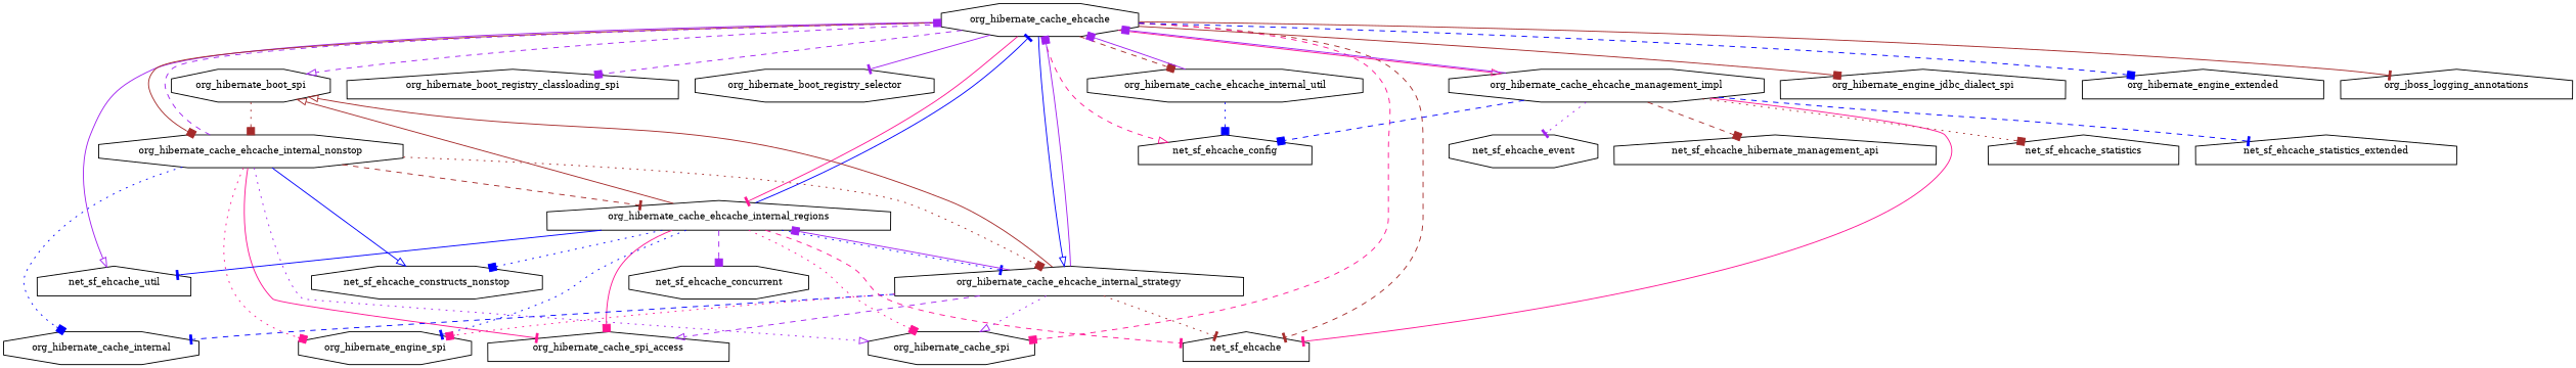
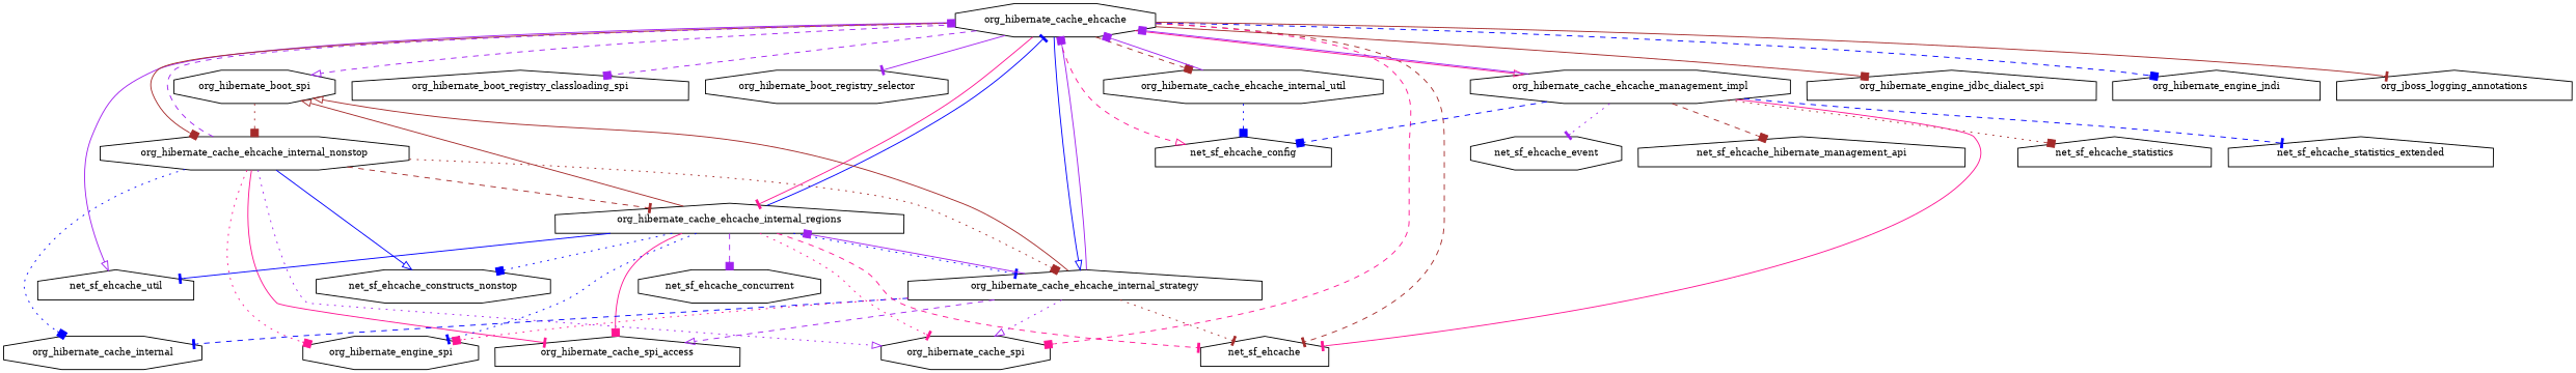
  digraph {
    node [fontsize=10.0 shape=house]
    edge [arrowhead=box color=purple style=solid]
    org_hibernate_cache_ehcache [shape=octagon]
    net_sf_ehcache
    net_sf_ehcache_config
    net_sf_ehcache_util
    org_hibernate_boot_registry_classloading_spi
    org_hibernate_boot_registry_selector [shape=octagon]
    org_hibernate_boot_spi [shape=octagon]
    org_hibernate_cache_ehcache_internal_nonstop [shape=octagon]
    org_hibernate_cache_ehcache_internal_regions
    org_hibernate_cache_ehcache_internal_strategy
    org_hibernate_cache_ehcache_internal_util [shape=octagon]
    org_hibernate_cache_ehcache_management_impl [shape=octagon]
    org_hibernate_cache_spi [shape=octagon]
    org_hibernate_engine_jdbc_dialect_spi
-   org_hibernate_engine_jndi [label=org_hibernate_engine_extended]
+   org_hibernate_engine_jndi
    org_jboss_logging_annotations
    net_sf_ehcache_constructs_nonstop [shape=octagon]
    org_hibernate_cache_internal [shape=octagon]
    org_hibernate_cache_spi_access
    org_hibernate_engine_spi [shape=octagon]
    net_sf_ehcache_concurrent [shape=octagon]
    net_sf_ehcache_event [shape=octagon]
    net_sf_ehcache_hibernate_management_api
    net_sf_ehcache_statistics
    net_sf_ehcache_statistics_extended
    org_hibernate_cache_ehcache -> net_sf_ehcache [arrowhead=tee color=brown style=dashed]
    org_hibernate_cache_ehcache -> net_sf_ehcache_config [arrowhead=onormal color=deeppink style=dashed]
    org_hibernate_cache_ehcache -> net_sf_ehcache_util [arrowhead=onormal]
    org_hibernate_cache_ehcache -> org_hibernate_boot_registry_classloading_spi [style=dashed]
    org_hibernate_cache_ehcache -> org_hibernate_boot_registry_selector [arrowhead=tee]
    org_hibernate_cache_ehcache -> org_hibernate_boot_spi [arrowhead=onormal style=dashed]
    org_hibernate_cache_ehcache -> org_hibernate_cache_ehcache_internal_nonstop [color=brown]
    org_hibernate_cache_ehcache -> org_hibernate_cache_ehcache_internal_regions [arrowhead=tee color=deeppink]
    org_hibernate_cache_ehcache -> org_hibernate_cache_ehcache_internal_strategy [arrowhead=onormal color=blue]
    org_hibernate_cache_ehcache -> org_hibernate_cache_ehcache_internal_util [color=brown style=dashed]
    org_hibernate_cache_ehcache -> org_hibernate_cache_ehcache_management_impl [arrowhead=onormal color=deeppink]
    org_hibernate_cache_ehcache -> org_hibernate_cache_spi [color=deeppink style=dashed]
    org_hibernate_cache_ehcache -> org_hibernate_engine_jdbc_dialect_spi [color=brown]
    org_hibernate_cache_ehcache -> org_hibernate_engine_jndi [color=blue style=dashed]
    org_hibernate_cache_ehcache -> org_jboss_logging_annotations [arrowhead=tee color=brown]
    org_hibernate_boot_spi -> org_hibernate_cache_ehcache_internal_nonstop [color=brown style=dotted]
    org_hibernate_cache_ehcache_internal_nonstop -> org_hibernate_cache_ehcache [style=dashed]
    org_hibernate_cache_ehcache_internal_nonstop -> org_hibernate_cache_ehcache_internal_regions [arrowhead=tee color=brown style=dashed]
    org_hibernate_cache_ehcache_internal_nonstop -> org_hibernate_cache_ehcache_internal_strategy [color=brown style=dotted]
    org_hibernate_cache_ehcache_internal_nonstop -> org_hibernate_cache_spi [arrowhead=onormal style=dotted]
    org_hibernate_cache_ehcache_internal_nonstop -> net_sf_ehcache_constructs_nonstop [arrowhead=onormal color=blue]
    org_hibernate_cache_ehcache_internal_nonstop -> org_hibernate_cache_internal [color=blue style=dotted]
    org_hibernate_cache_ehcache_internal_nonstop -> org_hibernate_cache_spi_access [arrowhead=tee color=deeppink]
    org_hibernate_cache_ehcache_internal_nonstop -> org_hibernate_engine_spi [color=deeppink style=dotted]
    org_hibernate_cache_ehcache_internal_regions -> org_hibernate_cache_ehcache [arrowhead=tee color=blue]
    org_hibernate_cache_ehcache_internal_regions -> net_sf_ehcache [arrowhead=tee color=deeppink style=dashed]
    org_hibernate_cache_ehcache_internal_regions -> net_sf_ehcache_util [arrowhead=tee color=blue]
    org_hibernate_cache_ehcache_internal_regions -> org_hibernate_boot_spi [arrowhead=onormal color=brown]
    org_hibernate_cache_ehcache_internal_regions -> org_hibernate_cache_ehcache_internal_strategy [arrowhead=tee color=blue style=dotted]
-   org_hibernate_cache_ehcache_internal_regions -> org_hibernate_cache_spi [color=deeppink style=dotted]
+   org_hibernate_cache_ehcache_internal_regions -> org_hibernate_cache_spi [arrowhead=tee color=deeppink style=dotted]
    org_hibernate_cache_ehcache_internal_regions -> net_sf_ehcache_constructs_nonstop [color=blue style=dotted]
    org_hibernate_cache_ehcache_internal_regions -> org_hibernate_cache_spi_access [color=deeppink]
    org_hibernate_cache_ehcache_internal_regions -> org_hibernate_engine_spi [arrowhead=tee color=blue style=dotted]
    org_hibernate_cache_ehcache_internal_regions -> net_sf_ehcache_concurrent [style=dashed]
    org_hibernate_cache_ehcache_internal_strategy -> org_hibernate_cache_ehcache
    org_hibernate_cache_ehcache_internal_strategy -> net_sf_ehcache [arrowhead=tee color=brown style=dotted]
    org_hibernate_cache_ehcache_internal_strategy -> org_hibernate_boot_spi [arrowhead=onormal color=brown]
    org_hibernate_cache_ehcache_internal_strategy -> org_hibernate_cache_ehcache_internal_regions
    org_hibernate_cache_ehcache_internal_strategy -> org_hibernate_cache_spi [arrowhead=onormal style=dotted]
    org_hibernate_cache_ehcache_internal_strategy -> org_hibernate_cache_internal [arrowhead=tee color=blue style=dashed]
    org_hibernate_cache_ehcache_internal_strategy -> org_hibernate_cache_spi_access [arrowhead=onormal style=dashed]
    org_hibernate_cache_ehcache_internal_strategy -> org_hibernate_engine_spi [color=deeppink style=dotted]
    org_hibernate_cache_ehcache_internal_util -> org_hibernate_cache_ehcache
    org_hibernate_cache_ehcache_internal_util -> net_sf_ehcache_config [color=blue style=dotted]
    org_hibernate_cache_ehcache_management_impl -> org_hibernate_cache_ehcache
    org_hibernate_cache_ehcache_management_impl -> net_sf_ehcache [arrowhead=tee color=deeppink]
    org_hibernate_cache_ehcache_management_impl -> net_sf_ehcache_config [color=blue style=dashed]
    org_hibernate_cache_ehcache_management_impl -> net_sf_ehcache_event [arrowhead=tee style=dotted]
    org_hibernate_cache_ehcache_management_impl -> net_sf_ehcache_hibernate_management_api [color=brown style=dashed]
    org_hibernate_cache_ehcache_management_impl -> net_sf_ehcache_statistics [color=brown style=dotted]
    org_hibernate_cache_ehcache_management_impl -> net_sf_ehcache_statistics_extended [arrowhead=tee color=blue style=dashed]
  }
